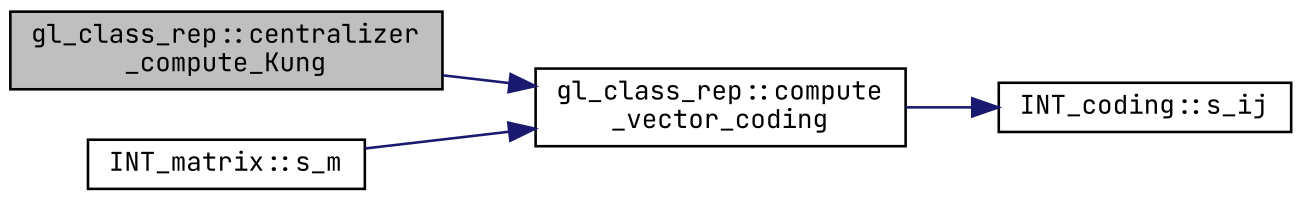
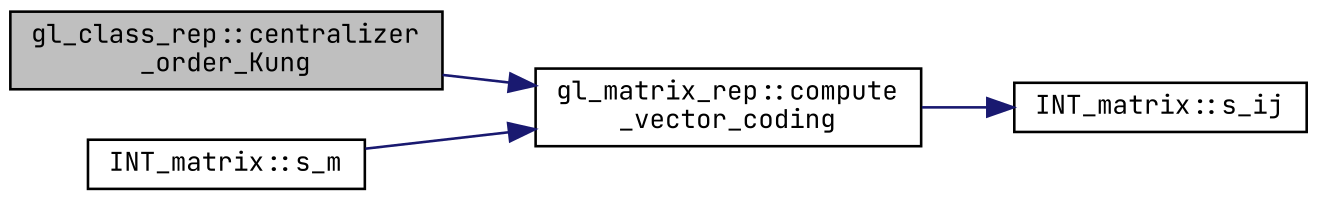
  digraph {
    fontname="JetBrains Mono"
    rankdir=LR
    node [color=black fillcolor=white fontname="JetBrains Mono" fontsize=10 shape=record style=filled]
    edge [color=midnightblue fontname="JetBrains Mono" fontsize=10 labelfontname=Helvetica labelfontsize=10 style=solid]
-   n1 [fillcolor=grey75 fontcolor=black height=0.2 label="gl_class_rep::centralizer\l_compute_Kung" width=0.4]
-   n2 [height=0.2 label="gl_class_rep::compute\l_vector_coding" width=0.4]
-   n3 [height=0.2 label="INT_coding::s_ij" width=0.4]
+   n1 [fillcolor=grey75 fontcolor=black height=0.2 label="gl_class_rep::centralizer\l_order_Kung" width=0.4]
+   n2 [height=0.2 label="gl_matrix_rep::compute\l_vector_coding" width=0.4]
+   n3 [height=0.2 label="INT_matrix::s_ij" width=0.4]
    n4 [height=0.2 label="INT_matrix::s_m" width=0.4]
    n1 -> n2
    n2 -> n3
    n4 -> n2
  }
